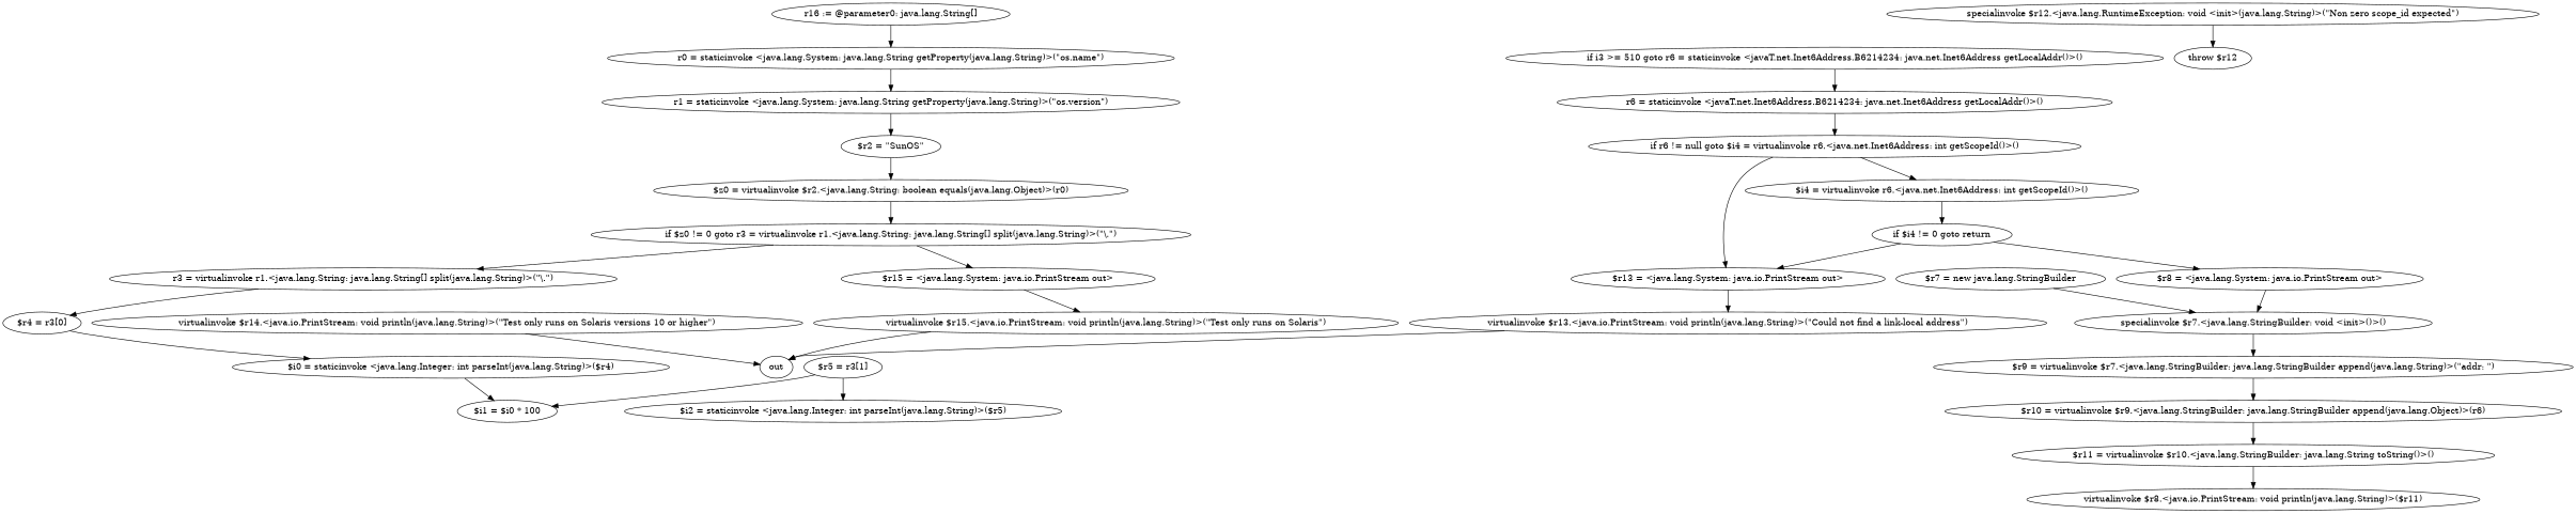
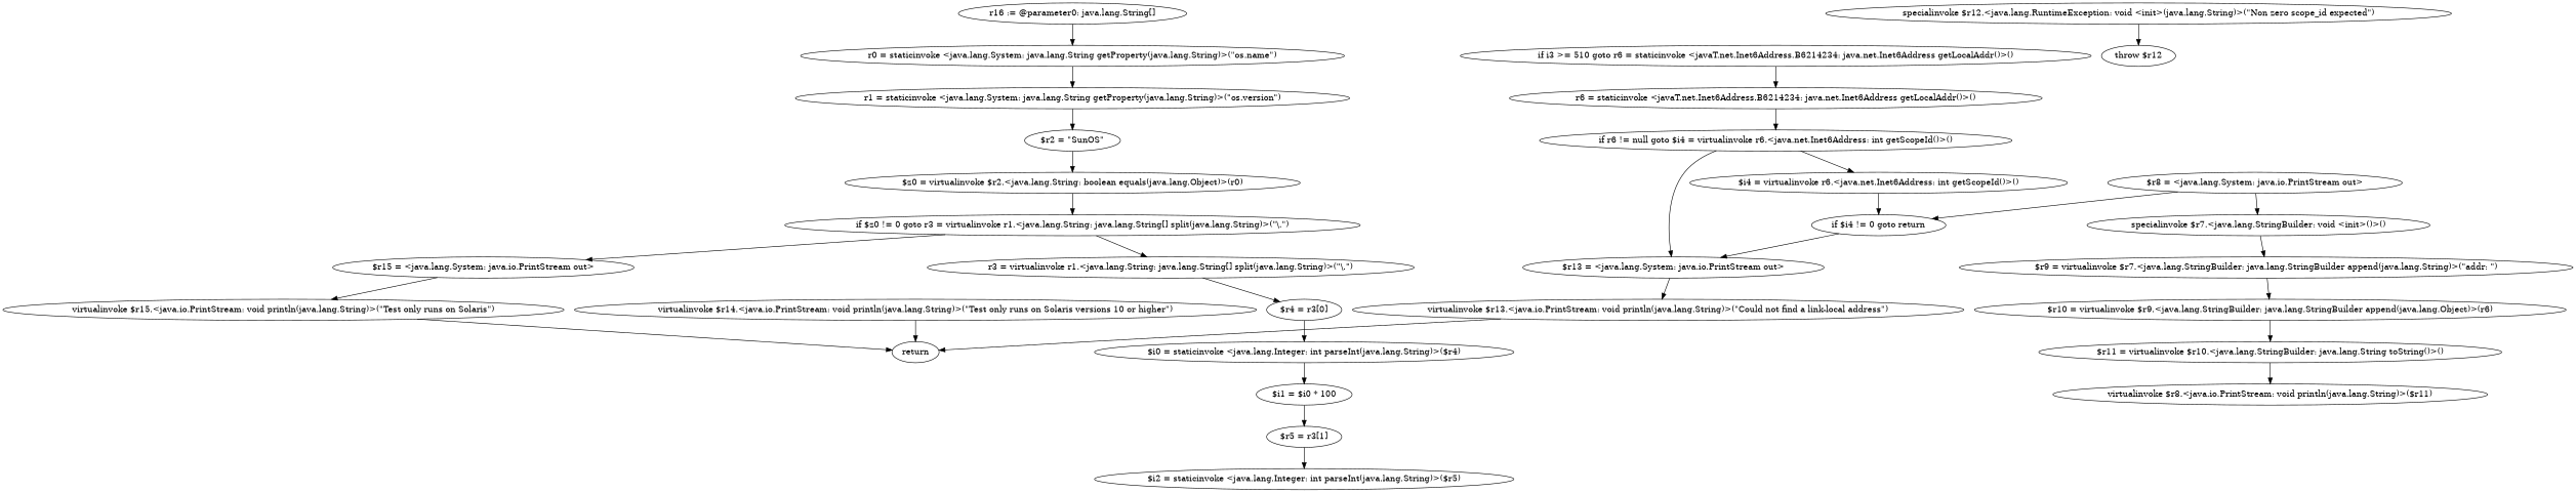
  digraph {
    "r16 := @parameter0: java.lang.String[]"
    "r0 = staticinvoke <java.lang.System: java.lang.String getProperty(java.lang.String)>(\"os.name\")"
    "r1 = staticinvoke <java.lang.System: java.lang.String getProperty(java.lang.String)>(\"os.version\")"
    "$r2 = \"SunOS\""
    "$z0 = virtualinvoke $r2.<java.lang.String: boolean equals(java.lang.Object)>(r0)"
    "if $z0 != 0 goto r3 = virtualinvoke r1.<java.lang.String: java.lang.String[] split(java.lang.String)>(\"\\.\")"
    "$r15 = <java.lang.System: java.io.PrintStream out>"
    "r3 = virtualinvoke r1.<java.lang.String: java.lang.String[] split(java.lang.String)>(\"\\.\")"
    "virtualinvoke $r15.<java.io.PrintStream: void println(java.lang.String)>(\"Test only runs on Solaris\")"
    "$r4 = r3[0]"
-   return [label=out]
+   return
    "$i0 = staticinvoke <java.lang.Integer: int parseInt(java.lang.String)>($r4)"
    "$i1 = $i0 * 100"
    "$r5 = r3[1]"
    "$i2 = staticinvoke <java.lang.Integer: int parseInt(java.lang.String)>($r5)"
    "if i3 >= 510 goto r6 = staticinvoke <javaT.net.Inet6Address.B6214234: java.net.Inet6Address getLocalAddr()>()"
    "r6 = staticinvoke <javaT.net.Inet6Address.B6214234: java.net.Inet6Address getLocalAddr()>()"
    "if r6 != null goto $i4 = virtualinvoke r6.<java.net.Inet6Address: int getScopeId()>()"
    "virtualinvoke $r14.<java.io.PrintStream: void println(java.lang.String)>(\"Test only runs on Solaris versions 10 or higher\")"
    "$r13 = <java.lang.System: java.io.PrintStream out>"
    "$i4 = virtualinvoke r6.<java.net.Inet6Address: int getScopeId()>()"
    "virtualinvoke $r13.<java.io.PrintStream: void println(java.lang.String)>(\"Could not find a link-local address\")"
    "if $i4 != 0 goto return"
    "$r8 = <java.lang.System: java.io.PrintStream out>"
    "specialinvoke $r7.<java.lang.StringBuilder: void <init>()>()"
-   "$r7 = new java.lang.StringBuilder"
    "$r9 = virtualinvoke $r7.<java.lang.StringBuilder: java.lang.StringBuilder append(java.lang.String)>(\"addr: \")"
    "$r10 = virtualinvoke $r9.<java.lang.StringBuilder: java.lang.StringBuilder append(java.lang.Object)>(r6)"
    "$r11 = virtualinvoke $r10.<java.lang.StringBuilder: java.lang.String toString()>()"
    "virtualinvoke $r8.<java.io.PrintStream: void println(java.lang.String)>($r11)"
    "specialinvoke $r12.<java.lang.RuntimeException: void <init>(java.lang.String)>(\"Non zero scope_id expected\")"
    "throw $r12"
    "r16 := @parameter0: java.lang.String[]" -> "r0 = staticinvoke <java.lang.System: java.lang.String getProperty(java.lang.String)>(\"os.name\")"
    "r0 = staticinvoke <java.lang.System: java.lang.String getProperty(java.lang.String)>(\"os.name\")" -> "r1 = staticinvoke <java.lang.System: java.lang.String getProperty(java.lang.String)>(\"os.version\")"
    "r1 = staticinvoke <java.lang.System: java.lang.String getProperty(java.lang.String)>(\"os.version\")" -> "$r2 = \"SunOS\""
    "$r2 = \"SunOS\"" -> "$z0 = virtualinvoke $r2.<java.lang.String: boolean equals(java.lang.Object)>(r0)"
    "$z0 = virtualinvoke $r2.<java.lang.String: boolean equals(java.lang.Object)>(r0)" -> "if $z0 != 0 goto r3 = virtualinvoke r1.<java.lang.String: java.lang.String[] split(java.lang.String)>(\"\\.\")"
    "if $z0 != 0 goto r3 = virtualinvoke r1.<java.lang.String: java.lang.String[] split(java.lang.String)>(\"\\.\")" -> "$r15 = <java.lang.System: java.io.PrintStream out>"
    "if $z0 != 0 goto r3 = virtualinvoke r1.<java.lang.String: java.lang.String[] split(java.lang.String)>(\"\\.\")" -> "r3 = virtualinvoke r1.<java.lang.String: java.lang.String[] split(java.lang.String)>(\"\\.\")"
    "$r15 = <java.lang.System: java.io.PrintStream out>" -> "virtualinvoke $r15.<java.io.PrintStream: void println(java.lang.String)>(\"Test only runs on Solaris\")"
    "r3 = virtualinvoke r1.<java.lang.String: java.lang.String[] split(java.lang.String)>(\"\\.\")" -> "$r4 = r3[0]"
    "virtualinvoke $r15.<java.io.PrintStream: void println(java.lang.String)>(\"Test only runs on Solaris\")" -> return
    "$r4 = r3[0]" -> "$i0 = staticinvoke <java.lang.Integer: int parseInt(java.lang.String)>($r4)"
    "$i0 = staticinvoke <java.lang.Integer: int parseInt(java.lang.String)>($r4)" -> "$i1 = $i0 * 100"
-   "$r5 = r3[1]" -> "$i1 = $i0 * 100"
+   "$i1 = $i0 * 100" -> "$r5 = r3[1]"
    "$r5 = r3[1]" -> "$i2 = staticinvoke <java.lang.Integer: int parseInt(java.lang.String)>($r5)"
    "if i3 >= 510 goto r6 = staticinvoke <javaT.net.Inet6Address.B6214234: java.net.Inet6Address getLocalAddr()>()" -> "r6 = staticinvoke <javaT.net.Inet6Address.B6214234: java.net.Inet6Address getLocalAddr()>()"
    "r6 = staticinvoke <javaT.net.Inet6Address.B6214234: java.net.Inet6Address getLocalAddr()>()" -> "if r6 != null goto $i4 = virtualinvoke r6.<java.net.Inet6Address: int getScopeId()>()"
    "if r6 != null goto $i4 = virtualinvoke r6.<java.net.Inet6Address: int getScopeId()>()" -> "$r13 = <java.lang.System: java.io.PrintStream out>"
    "if r6 != null goto $i4 = virtualinvoke r6.<java.net.Inet6Address: int getScopeId()>()" -> "$i4 = virtualinvoke r6.<java.net.Inet6Address: int getScopeId()>()"
    "virtualinvoke $r14.<java.io.PrintStream: void println(java.lang.String)>(\"Test only runs on Solaris versions 10 or higher\")" -> return
    "$r13 = <java.lang.System: java.io.PrintStream out>" -> "virtualinvoke $r13.<java.io.PrintStream: void println(java.lang.String)>(\"Could not find a link-local address\")"
    "$i4 = virtualinvoke r6.<java.net.Inet6Address: int getScopeId()>()" -> "if $i4 != 0 goto return"
    "virtualinvoke $r13.<java.io.PrintStream: void println(java.lang.String)>(\"Could not find a link-local address\")" -> return
    "if $i4 != 0 goto return" -> "$r13 = <java.lang.System: java.io.PrintStream out>"
-   "if $i4 != 0 goto return" -> "$r8 = <java.lang.System: java.io.PrintStream out>"
+   "$r8 = <java.lang.System: java.io.PrintStream out>" -> "if $i4 != 0 goto return"
    "$r8 = <java.lang.System: java.io.PrintStream out>" -> "specialinvoke $r7.<java.lang.StringBuilder: void <init>()>()"
    "specialinvoke $r7.<java.lang.StringBuilder: void <init>()>()" -> "$r9 = virtualinvoke $r7.<java.lang.StringBuilder: java.lang.StringBuilder append(java.lang.String)>(\"addr: \")"
-   "$r7 = new java.lang.StringBuilder" -> "specialinvoke $r7.<java.lang.StringBuilder: void <init>()>()"
    "$r9 = virtualinvoke $r7.<java.lang.StringBuilder: java.lang.StringBuilder append(java.lang.String)>(\"addr: \")" -> "$r10 = virtualinvoke $r9.<java.lang.StringBuilder: java.lang.StringBuilder append(java.lang.Object)>(r6)"
    "$r10 = virtualinvoke $r9.<java.lang.StringBuilder: java.lang.StringBuilder append(java.lang.Object)>(r6)" -> "$r11 = virtualinvoke $r10.<java.lang.StringBuilder: java.lang.String toString()>()"
    "$r11 = virtualinvoke $r10.<java.lang.StringBuilder: java.lang.String toString()>()" -> "virtualinvoke $r8.<java.io.PrintStream: void println(java.lang.String)>($r11)"
    "specialinvoke $r12.<java.lang.RuntimeException: void <init>(java.lang.String)>(\"Non zero scope_id expected\")" -> "throw $r12"
  }
